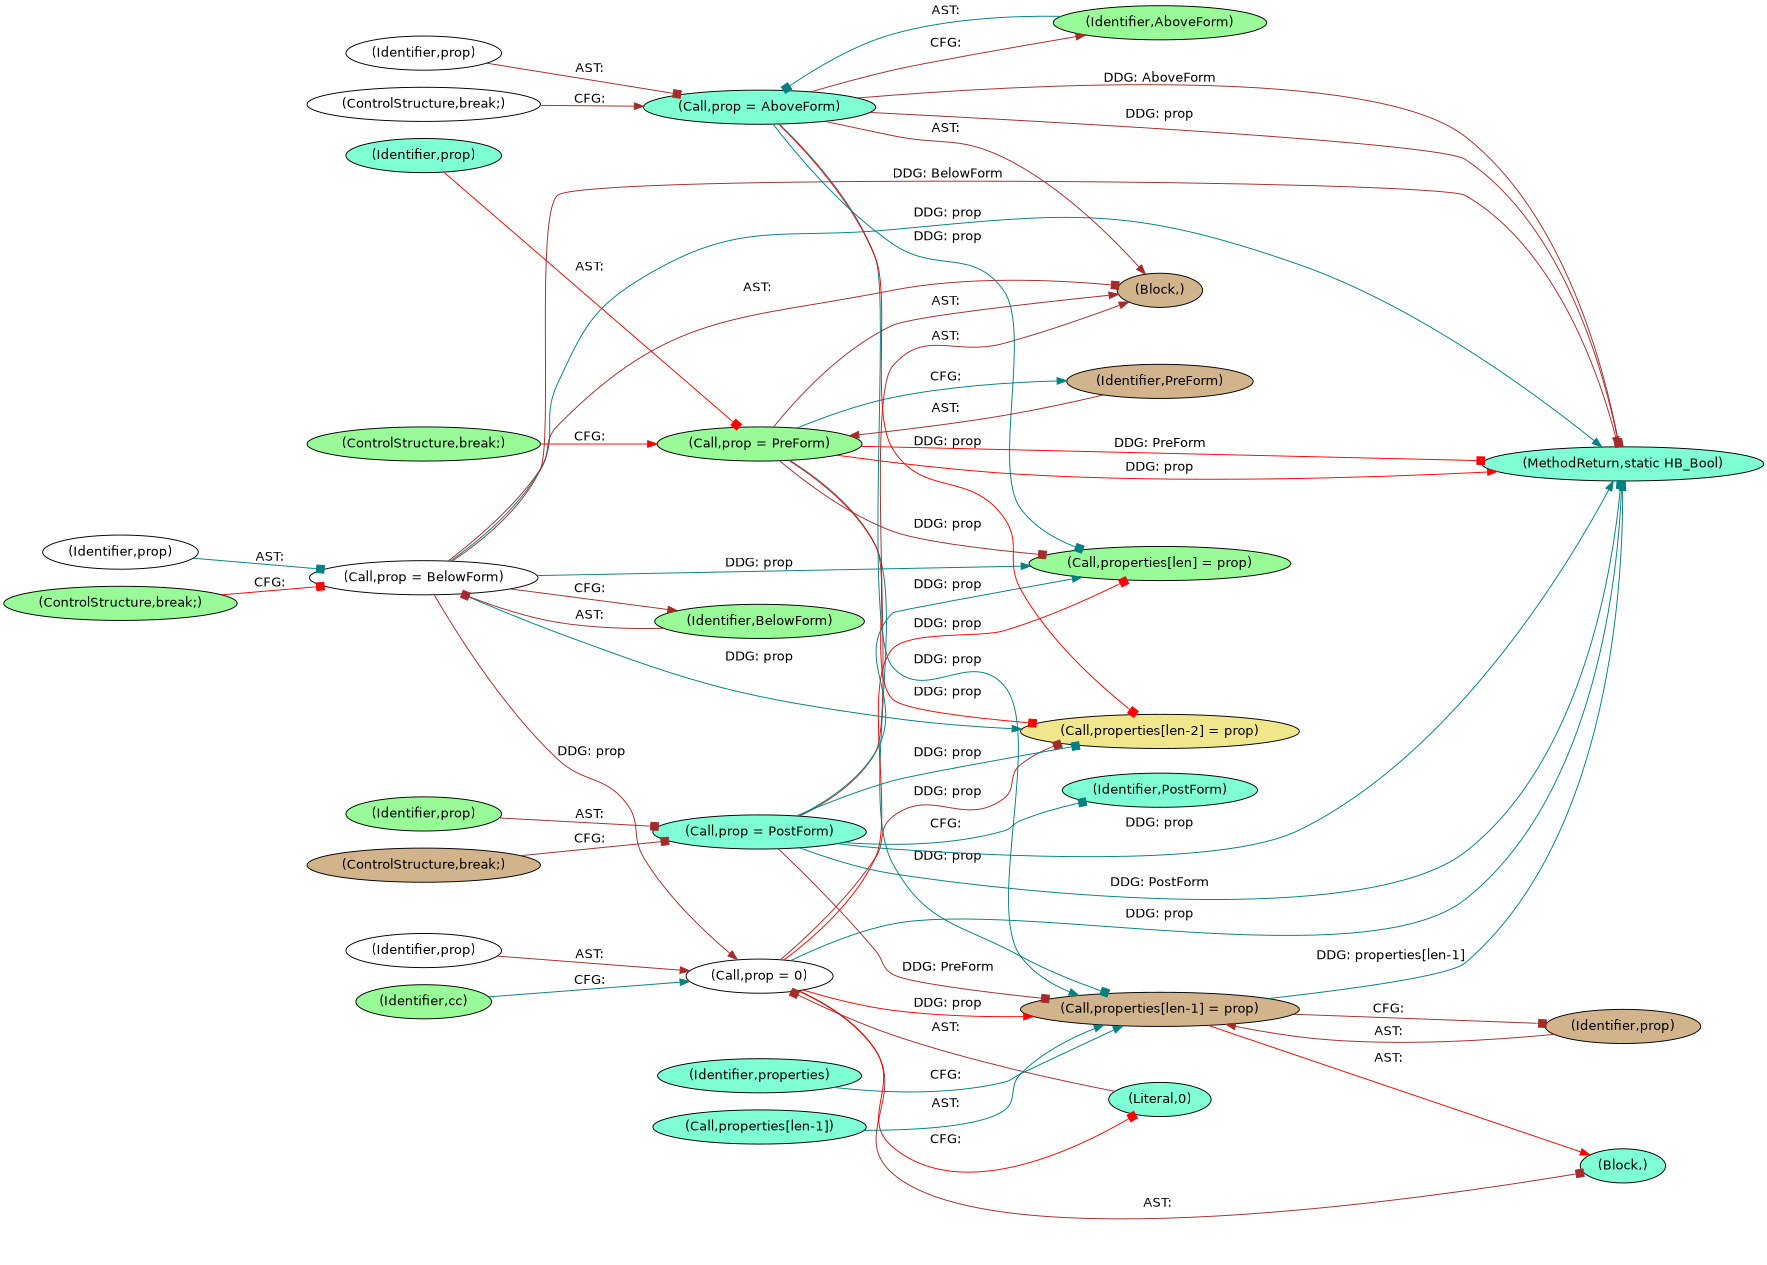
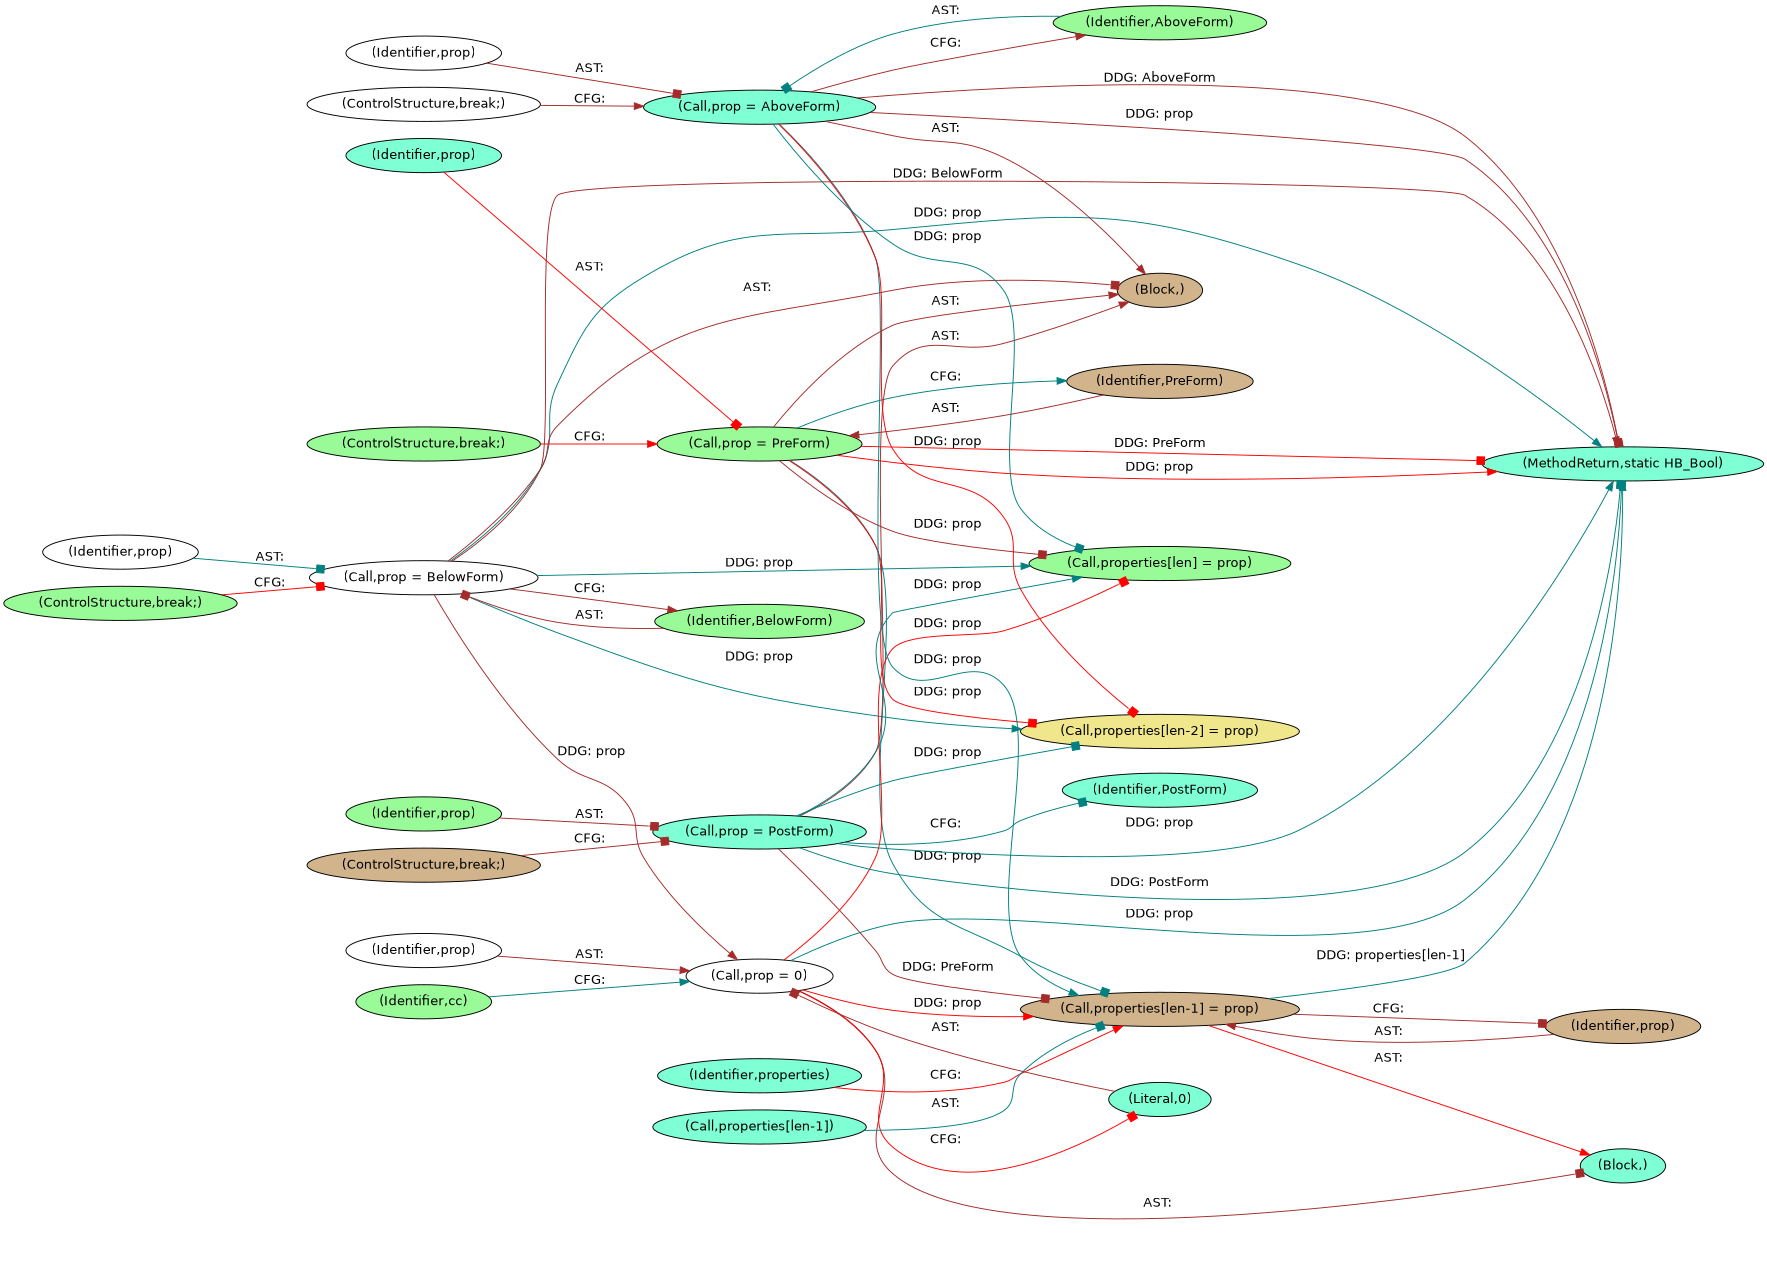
  digraph {
    fontname="DejaVu Sans"
    rankdir=LR
    node [fillcolor=aquamarine fontname="DejaVu Sans" style=filled]
    edge [arrowhead=box color=brown fontname="DejaVu Sans"]
    n1 [fillcolor=tan label="(Call,properties[len-1] = prop)"]
    n2 [fillcolor=tan label="(Identifier,prop)"]
    n3 [label="(Block,)"]
    n4 [label="(MethodReturn,static HB_Bool)"]
    n5 [fillcolor=palegreen label="(Call,prop = PreForm)"]
    n6 [fillcolor=tan label="(Identifier,PreForm)"]
    n7 [fillcolor=tan label="(Block,)"]
    n8 [fillcolor=khaki label="(Call,properties[len-2] = prop)"]
    n9 [fillcolor=palegreen label="(Call,properties[len] = prop)"]
    n10 [fillcolor=white label="(Call,prop = BelowForm)"]
    n11 [fillcolor=palegreen label="(Identifier,BelowForm)"]
    n12 [fillcolor=white label="(Call,prop = 0)"]
    n13 [label="(Call,prop = PostForm)"]
    n14 [label="(Identifier,PostForm)"]
    n15 [label="(Call,prop = AboveForm)"]
    n16 [fillcolor=palegreen label="(Identifier,AboveForm)"]
    n17 [label="(Literal,0)"]
    n18 [label="(Identifier,prop)"]
    n19 [fillcolor=palegreen label="(Identifier,cc)"]
    n20 [fillcolor=white label="(Identifier,prop)"]
    n21 [label="(Identifier,properties)"]
    n22 [label="(Call,properties[len-1])"]
    n23 [fillcolor=tan label="(ControlStructure,break;)"]
    n24 [fillcolor=white label="(Identifier,prop)"]
    n25 [fillcolor=white label="(ControlStructure,break;)"]
    n26 [fillcolor=palegreen label="(Identifier,prop)"]
    n27 [fillcolor=palegreen label="(ControlStructure,break;)"]
    n28 [fillcolor=white label="(Identifier,prop)"]
    n29 [fillcolor=palegreen label="(ControlStructure,break;)"]
    n1 -> n2 [label="CFG: "]
    n1 -> n3 [arrowhead=normal color=red label="AST: "]
    n1 -> n4 [arrowhead=normal color=teal label="DDG: properties[len-1]"]
    n2 -> n1 [arrowhead=normal label="AST: "]
    n5 -> n1 [color=teal label="DDG: prop"]
    n5 -> n4 [color=red label="DDG: PreForm"]
    n5 -> n4 [arrowhead=normal color=red label="DDG: prop"]
    n5 -> n6 [arrowhead=normal color=teal label="CFG: "]
    n5 -> n7 [arrowhead=normal label="AST: "]
    n5 -> n8 [color=red label="DDG: prop"]
    n5 -> n9 [label="DDG: prop"]
    n6 -> n5 [arrowhead=normal label="AST: "]
    n10 -> n4 [arrowhead=normal label="DDG: BelowForm"]
    n10 -> n4 [arrowhead=normal color=teal label="DDG: prop"]
    n10 -> n7 [label="AST: "]
    n10 -> n8 [arrowhead=normal color=teal label="DDG: prop"]
    n10 -> n9 [arrowhead=normal color=teal label="DDG: prop"]
    n10 -> n11 [arrowhead=normal label="CFG: "]
    n10 -> n12 [arrowhead=normal label="DDG: prop"]
    n11 -> n10 [label="AST: "]
    n12 -> n1 [arrowhead=normal color=red label="DDG: prop"]
    n12 -> n3 [label="AST: "]
    n12 -> n4 [color=teal label="DDG: prop"]
-   n12 -> n8 [label="DDG: prop"]
    n12 -> n9 [color=red label="DDG: prop"]
    n12 -> n17 [color=red label="CFG: "]
    n13 -> n1 [label="DDG: PreForm"]
    n13 -> n4 [color=teal label="DDG: PostForm"]
    n13 -> n4 [arrowhead=normal color=teal label="DDG: prop"]
    n13 -> n7 [arrowhead=normal label="AST: "]
    n13 -> n8 [color=teal label="DDG: prop"]
    n13 -> n9 [arrowhead=normal color=teal label="DDG: prop"]
    n13 -> n14 [color=teal label="CFG: "]
    n15 -> n1 [arrowhead=normal color=teal label="DDG: prop"]
    n15 -> n4 [label="DDG: prop"]
    n15 -> n4 [label="DDG: AboveForm"]
    n15 -> n7 [arrowhead=normal label="AST: "]
    n15 -> n8 [color=red label="DDG: prop"]
    n15 -> n9 [color=teal label="DDG: prop"]
    n15 -> n16 [arrowhead=normal label="CFG: "]
    n16 -> n15 [color=teal label="AST: "]
    n17 -> n12 [label="AST: "]
    n18 -> n5 [color=red label="AST: "]
    n19 -> n12 [arrowhead=normal color=teal label="CFG: "]
    n20 -> n12 [arrowhead=normal label="AST: "]
-   n21 -> n1 [arrowhead=normal color=teal label="CFG: "]
-   n22 -> n1 [arrowhead=normal color=teal label="AST: "]
+   n21 -> n1 [arrowhead=normal color=red label="CFG: "]
+   n22 -> n1 [color=teal label="AST: "]
    n23 -> n13 [label="CFG: "]
    n24 -> n15 [label="AST: "]
    n25 -> n15 [arrowhead=normal label="CFG: "]
    n26 -> n13 [label="AST: "]
    n27 -> n5 [arrowhead=normal color=red label="CFG: "]
    n28 -> n10 [color=teal label="AST: "]
    n29 -> n10 [color=red label="CFG: "]
  }
